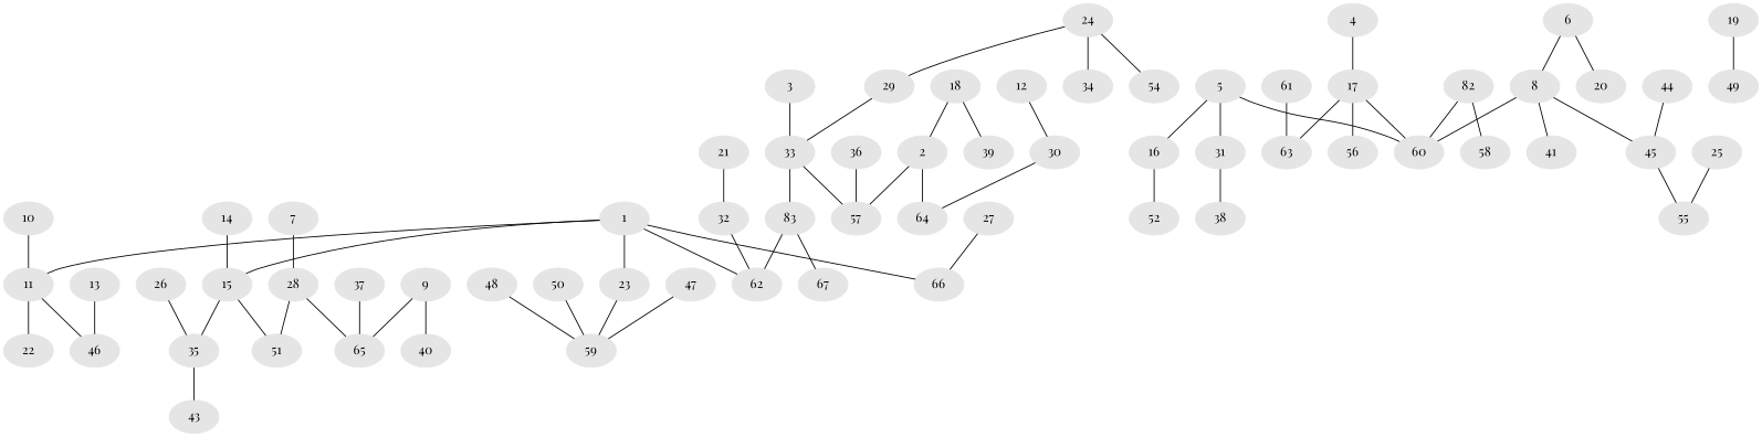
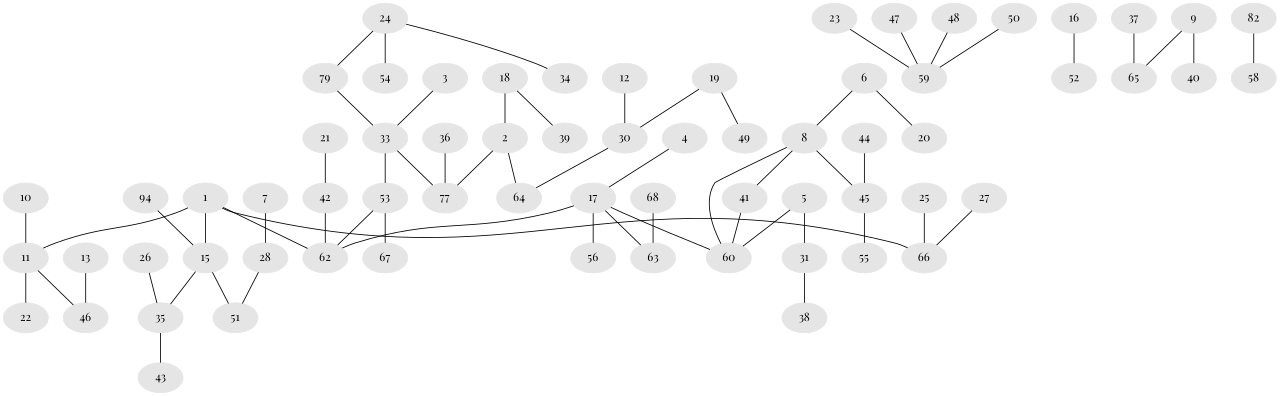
  graph {
    fontname="Playfair Display"
    node [color=gray90 fontname="Playfair Display" style=filled]
    edge [fontname="Playfair Display" weight=1.0]
    1
    11
    15
    23
    62
    66
    22
    46
    35
    51
    59
    2
-   57
+   57 [label=77]
    64
    3
    33
-   53 [label=83]
+   53
    4
    17
    60
    56
    63
    5
    16
    31
    52
    38
    6
    8
    20
    41
    45
    7
    28
    65
    55
    9
    40
    10
    13
    12
    30
-   14
+   14 [label=94]
    43
    18
    39
    19
    49
    21
-   42 [label=32]
+   42
    24
-   29
+   29 [label=79]
    34
    54
    25
    26
    27
    n58 [label=82]
    58
    67
    36
    37
    44
    47
    48
    50
-   61
+   61 [label=68]
    1 -- 11
    1 -- 15
-   1 -- 23
    1 -- 62
    1 -- 66
    11 -- 22
    11 -- 46
    15 -- 35
    15 -- 51
    23 -- 59
    35 -- 43
    2 -- 57
    2 -- 64
    3 -- 33
    33 -- 57
    33 -- 53
    53 -- 62
    53 -- 67
    4 -- 17
+   17 -- 62
    17 -- 60
    17 -- 56
    17 -- 63
    5 -- 60
-   5 -- 16
    5 -- 31
    16 -- 52
    31 -- 38
    6 -- 8
    6 -- 20
    8 -- 60
    8 -- 41
    8 -- 45
    45 -- 55
    7 -- 28
    28 -- 51
-   28 -- 65
    9 -- 65
    9 -- 40
    10 -- 11
    13 -- 46
    12 -- 30
    30 -- 64
    14 -- 15
    18 -- 2
    18 -- 39
+   19 -- 30
    19 -- 49
    21 -- 42
    42 -- 62
    24 -- 29
    24 -- 34
    24 -- 54
    29 -- 33
-   25 -- 55
+   25 -- 66
    26 -- 35
    27 -- 66
-   n58 -- 60
+   41 -- 60
    n58 -- 58
    36 -- 57
    37 -- 65
    44 -- 45
    47 -- 59
    48 -- 59
    50 -- 59
    61 -- 63
  }
